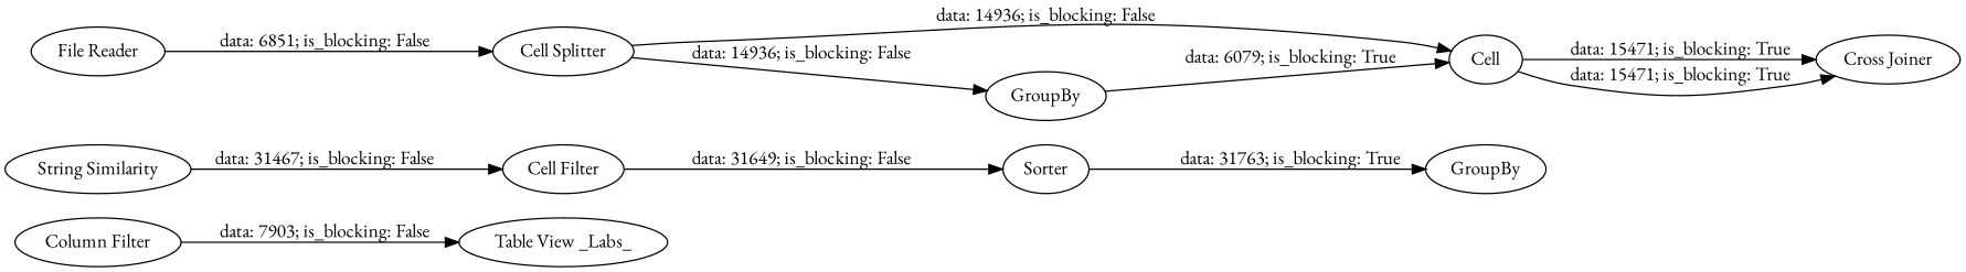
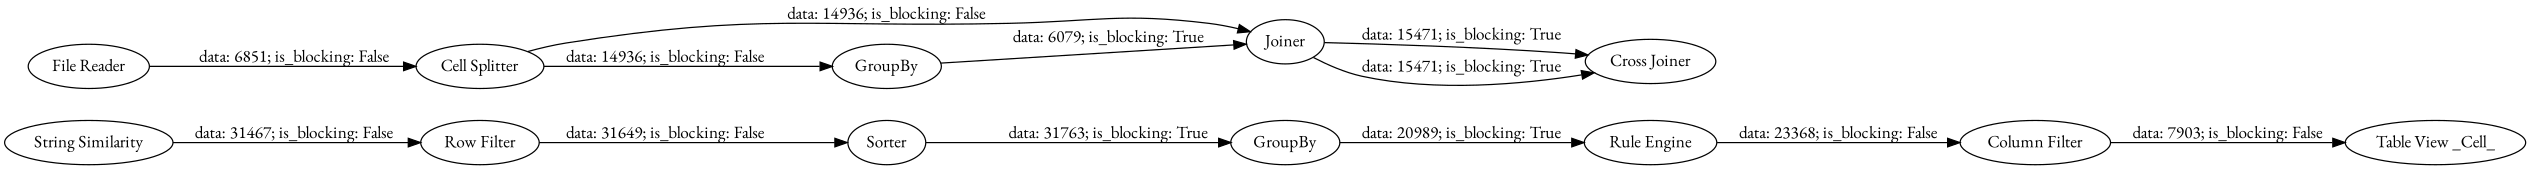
  digraph {
    fontname="EB Garamond"
    rankdir=LR
    node [fontname="EB Garamond"]
    edge [fontname="EB Garamond"]
+   n1 [label="Rule Engine"]
    n2 [label="Column Filter"]
-   n3 [label="Table View _Labs_"]
+   n3 [label="Table View _Cell_"]
    n4 [label="String Similarity"]
-   n5 [label="Cell Filter"]
+   n5 [label="Row Filter"]
    n6 [label=Sorter]
-   n7 [label=Cell]
+   n7 [label=Joiner]
    n8 [label="Cross Joiner"]
    n9 [label=GroupBy]
    n10 [label="Cell Splitter"]
    n11 [label=GroupBy]
    n12 [label="File Reader"]
+   n1 -> n2 [label="data: 23368; is_blocking: False"]
    n2 -> n3 [label="data: 7903; is_blocking: False"]
    n4 -> n5 [label="data: 31467; is_blocking: False"]
    n5 -> n6 [label="data: 31649; is_blocking: False"]
    n6 -> n9 [label="data: 31763; is_blocking: True"]
    n7 -> n8 [label="data: 15471; is_blocking: True"]
    n7 -> n8 [label="data: 15471; is_blocking: True"]
+   n9 -> n1 [label="data: 20989; is_blocking: True"]
    n10 -> n7 [label="data: 14936; is_blocking: False"]
    n10 -> n11 [label="data: 14936; is_blocking: False"]
    n11 -> n7 [label="data: 6079; is_blocking: True"]
    n12 -> n10 [label="data: 6851; is_blocking: False"]
  }
